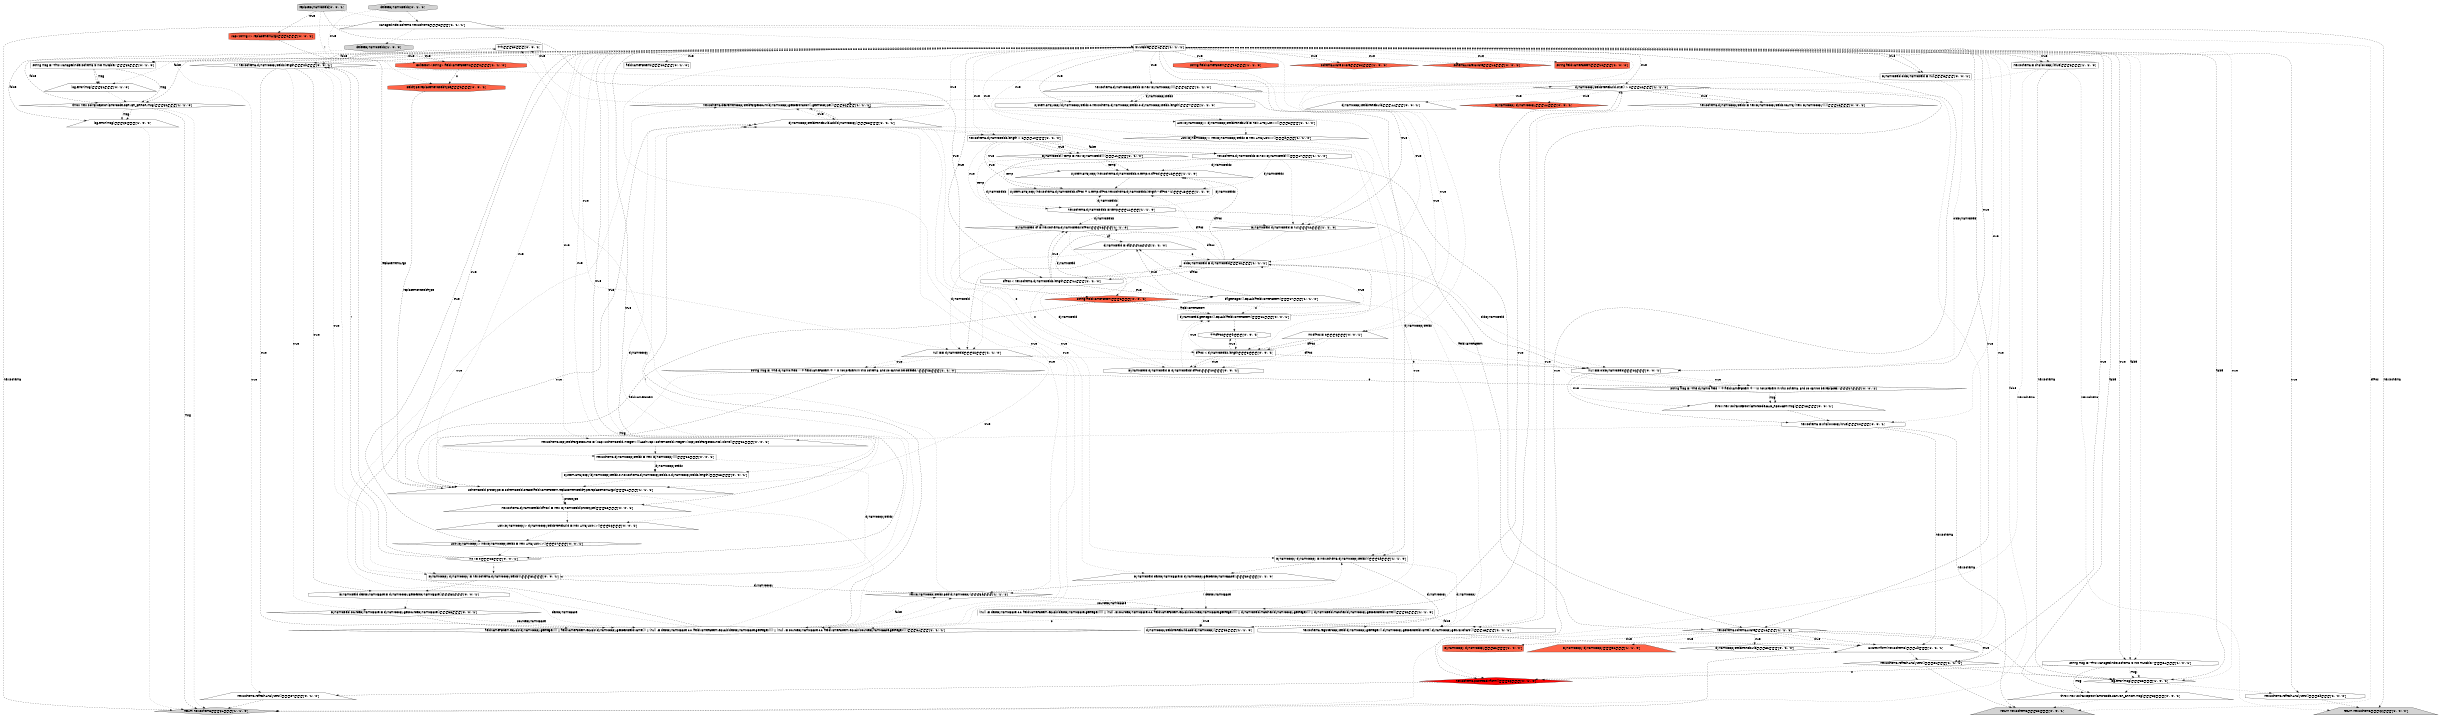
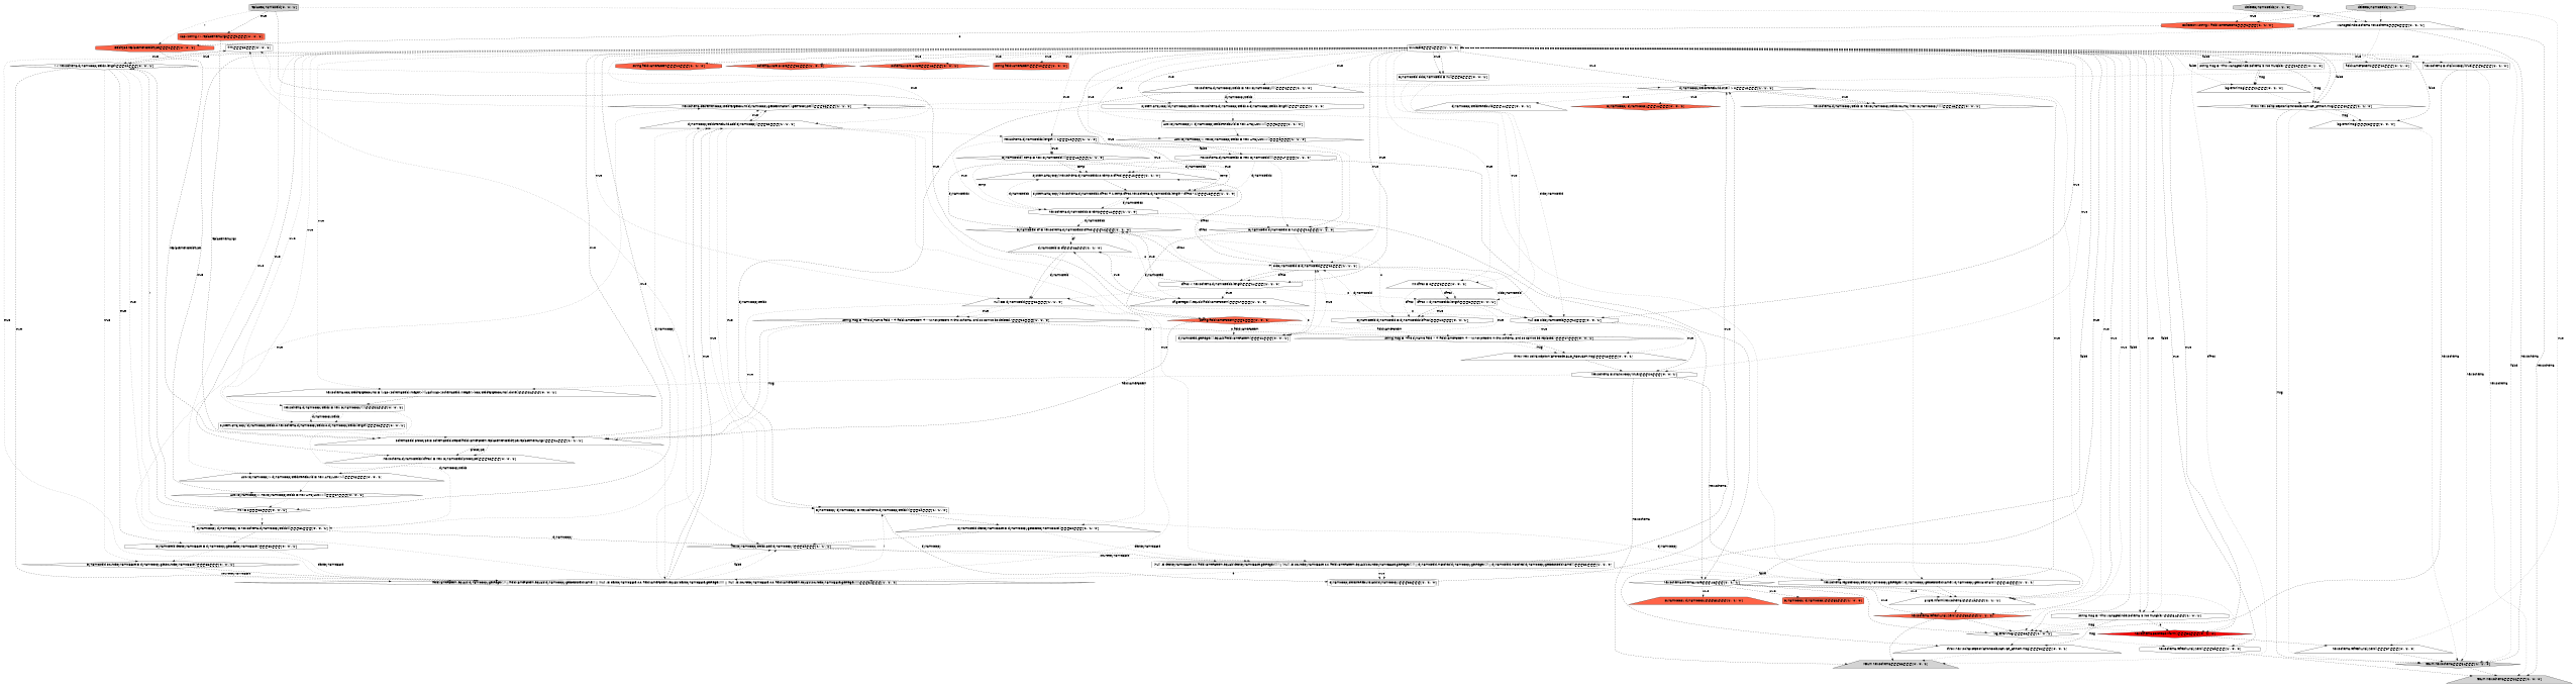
  digraph {
    fontname="DejaVu Sans"
    node [fillcolor=white fontname="DejaVu Sans" shape=diamond style=filled]
    edge [fontname="DejaVu Sans" style=dotted]
    n1 [label="++i@@@30@@@['0', '0', '1']" shape=cylinder]
    n2 [label="i < newSchema.dynamicCopyFields.length@@@29@@@['0', '0', '1']"]
    n3 [label="DynamicCopy dynamicCopy = newSchema.dynamicCopyFields(i(@@@31@@@['0', '0', '1']" shape=cylinder]
    n4 [label="fieldNamePattern.equals(dynamicCopy.getRegex()) || fieldNamePattern.equals(dynamicCopy.getDestFieldName()) || (null != destDynamicBase && fieldNamePattern.equals(destDynamicBase.getRegex())) || (null != sourceDynamicBase && fieldNamePattern.equals(sourceDynamicBase.getRegex()))@@@34@@@['1', '1', '1']"]
    n5 [label="DynamicField destDynamicBase = dynamicCopy.getDestDynamicBase()@@@32@@@['0', '0', '1']" shape=octagon]
    n6 [label="DynamicField sourceDynamicBase = dynamicCopy.getSourceDynamicBase()@@@33@@@['0', '0', '1']"]
    n7 [label="dynamicCopyFieldsToRebuild.size() > 0@@@42@@@['1', '1', '1']"]
    n8 [fillcolor=tomato label="String fieldNamePattern@@@2@@@['0', '0', '1']"]
    n9 [label="SchemaField prototype = SchemaField.create(fieldNamePattern,replacementFieldType,replacementArgs)@@@24@@@['1', '1', '1']" shape=trapezium]
    n10 [label="String msg = \"The dynamic field '\" + fieldNamePattern + \"' is not present in this schema, and so cannot be replaced.\"@@@17@@@['0', '0', '1']"]
    n11 [label="dynamicField.getRegex().equals(fieldNamePattern)@@@11@@@['0', '0', '1']" shape=cylinder]
    n12 [label="newSchema.dynamicFields(dfPos( = new DynamicField(prototype)@@@25@@@['0', '0', '1']" shape=trapezium]
    n13 [label="throw new SolrException(ErrorCode.BAD_REQUEST,msg)@@@18@@@['0', '0', '1']" shape=trapezium]
    n14 [label="oldDynamicField = dynamicField@@@12@@@['1', '1', '1']" shape=cylinder]
-   n15 [label="++dfPos@@@9@@@['0', '0', '1']" shape=octagon]
    n16 [label="List<DynamicCopy> dynamicCopyFieldsToRebuild = new ArrayList<>()@@@26@@@['0', '0', '1']" shape=trapezium]
    n17 [label="List<DynamicCopy> newDynamicCopyFields = new ArrayList<>()@@@27@@@['0', '0', '1']"]
    n18 [label="newSchema = shallowCopy(true)@@@5@@@['1', '1', '0']" shape=cylinder]
    n19 [fillcolor=lightgray label="return newSchema@@@64@@@['1', '1', '0']"]
    n20 [fillcolor=lightgray label="return newSchema@@@66@@@['1', '0', '0']" shape=trapezium]
    n21 [label="log.error(msg)@@@55@@@['1', '0', '1']"]
    n22 [label="newSchema.dynamicCopyFields = new DynamicCopy((((@@@6@@@['1', '1', '0']" shape=trapezium]
    n23 [label="throw new SolrException(ErrorCode.SERVER_ERROR,msg)@@@56@@@['0', '0', '1']" shape=trapezium]
    n24 [label="newSchema.refreshAnalyzers()@@@59@@@['1', '0', '0']" shape=octagon]
    n25 [label="System.arraycopy(dynamicCopyFields,0,newSchema.dynamicCopyFields,0,dynamicCopyFields.length)@@@7@@@['1', '1', '0']" shape=octagon]
    n26 [label="DynamicCopy dynamicCopy = newSchema.dynamicCopyFields(i(@@@29@@@['1', '1', '0']" shape=cylinder]
    n27 [label="newSchema.dynamicCopyFields = new DynamicCopy((((@@@22@@@['0', '0', '1']" shape=cylinder]
    n28 [label="System.arraycopy(dynamicCopyFields,0,newSchema.dynamicCopyFields,0,dynamicCopyFields.length)@@@23@@@['0', '0', '1']" shape=cylinder]
    n29 [label="newDynamicCopyFields.add(dynamicCopy)@@@39@@@['1', '1', '1']"]
    n30 [label="dynamicCopyFieldsToRebuild.add(dynamicCopy)@@@35@@@['1', '1', '1']" shape=trapezium]
    n31 [label="newSchema.decrementCopyFieldTargetCount(dynamicCopy.getDestination().getPrototype())@@@36@@@['1', '1', '1']"]
    n32 [label="dynamicCopyFieldsToRebuild@@@44@@@['0', '0', '1']" shape=trapezium]
    n33 [fillcolor=tomato label="Collection<String> fieldNamePatterns@@@2@@@['1', '1', '0']" shape=octagon]
    n34 [fillcolor=tomato label="FieldType replacementFieldType@@@2@@@['0', '0', '1']" shape=octagon]
    n35 [label="fieldNamePatterns@@@10@@@['0', '1', '0']" shape=cylinder]
    n36 [label="aware.inform(newSchema)@@@49@@@['1', '1', '1']" shape=trapezium]
-   n37 [label="newSchema.refreshAnalyzers()@@@51@@@['1', '1', '1']"]
+   n37 [fillcolor=tomato label="newSchema.refreshAnalyzers()@@@51@@@['1', '1', '1']"]
    n38 [fillcolor=red label="newSchema.postReadInform()@@@56@@@['0', '1', '0']"]
    n39 [fillcolor=lightgray label="return newSchema@@@58@@@['0', '0', '1']" shape=trapezium]
    n40 [label="log.error(msg)@@@61@@@['0', '1', '0']" shape=trapezium]
    n41 [label="throw new SolrException(ErrorCode.SERVER_ERROR,msg)@@@62@@@['1', '1', '0']"]
    n42 [label="log.error(msg)@@@63@@@['1', '0', '0']" shape=trapezium]
    n43 [label="newSchema.dynamicCopyFields = newDynamicCopyFields.toArray(new DynamicCopy(((()@@@43@@@['0', '0', '1']"]
    n44 [label="newSchema.registerCopyField(dynamicCopy.getRegex(),dynamicCopy.getDestFieldName(),dynamicCopy.getMaxChars())@@@45@@@['1', '1', '1']" shape=octagon]
    n45 [fillcolor=tomato label="DynamicCopy dynamicCopy@@@44@@@['0', '0', '1']"]
    n46 [fillcolor=lightgray label="deleteDynamicFields['1', '0', '0']" shape=octagon]
    n47 [label="ManagedIndexSchema newSchema@@@3@@@['1', '1', '1']" shape=trapezium]
    n48 [label="newSchema.refreshAnalyzers()@@@57@@@['0', '1', '0']" shape=trapezium]
    n49 [label="isMutable@@@4@@@['1', '1', '1']" shape=cylinder]
    n50 [label="List<DynamicCopy> dynamicCopyFieldsToRebuild = new ArrayList<>()@@@8@@@['1', '1', '0']" shape=cylinder]
    n51 [label="List<DynamicCopy> newDynamicCopyFields = new ArrayList<>()@@@9@@@['1', '1', '0']"]
    n52 [label="newSchema.dynamicFields.length > 1@@@40@@@['1', '1', '0']" shape=cylinder]
    n53 [label="newSchema.dynamicFields = new DynamicField((((@@@47@@@['1', '1', '0']" shape=octagon]
    n54 [label="System.arraycopy(newSchema.dynamicFields,0,temp,0,dfPos)@@@42@@@['1', '1', '0']" shape=trapezium]
    n55 [label="System.arraycopy(newSchema.dynamicFields,dfPos + 1,temp,dfPos,newSchema.dynamicFields.length - dfPos - 1)@@@43@@@['1', '1', '0']" shape=cylinder]
    n56 [label="DynamicField(( temp = new DynamicField((((@@@41@@@['1', '1', '0']"]
    n57 [label="newSchema.dynamicFields = temp@@@44@@@['1', '1', '0']" shape=octagon]
    n58 [label="newSchema.schemaAware@@@48@@@['1', '1', '1']"]
    n59 [label="DynamicField dynamicField = null@@@11@@@['1', '1', '0']"]
    n60 [label="DynamicField df = newSchema.dynamicFields(dfPos(@@@16@@@['1', '1', '0']"]
    n61 [label="(null != destDynamicBase && fieldNamePattern.equals(destDynamicBase.getRegex())) || (null != sourceDynamicBase && fieldNamePattern.equals(sourceDynamicBase.getRegex())) || dynamicField.matches(dynamicCopy.getRegex()) || dynamicField.matches(dynamicCopy.getDestFieldName())@@@32@@@['1', '1', '0']" shape=cylinder]
    n62 [label="DynamicField destDynamicBase = dynamicCopy.getDestDynamicBase()@@@30@@@['1', '1', '0']" shape=trapezium]
    n63 [fillcolor=tomato label="DynamicCopy dynamicCopy@@@52@@@['1', '0', '0']" shape=cylinder]
    n64 [fillcolor=tomato label="DynamicCopy dynamicCopy@@@52@@@['1', '1', '0']" shape=trapezium]
-   n65 [label="dynamicCopyFieldsToRebuild@@@52@@@['0', '1', '0']"]
    n66 [label="dynamicField = df@@@18@@@['1', '1', '0']" shape=trapezium]
    n67 [label="DynamicField dynamicField = dynamicFields(dfPos(@@@10@@@['0', '0', '1']" shape=octagon]
    n68 [label="df.getRegex().equals(fieldNamePattern)@@@17@@@['1', '1', '0']" shape=trapezium]
    n69 [label="dfPos < newSchema.dynamicFields.length@@@14@@@['1', '1', '0']" shape=octagon]
    n70 [label="dfPos < dynamicFields.length@@@8@@@['0', '0', '1']" shape=cylinder]
    n71 [label="null == dynamicField@@@22@@@['1', '1', '0']" shape=trapezium]
    n72 [label="String msg = \"The dynamic field '\" + fieldNamePattern + \"' is not present in this schema, and so cannot be deleted.\"@@@23@@@['1', '1', '0']"]
    n73 [fillcolor=tomato label="String fieldNamePattern@@@10@@@['1', '1', '0']" shape=octagon]
    n74 [fillcolor=tomato label="SchemaAware aware@@@56@@@['1', '0', '0']"]
    n75 [label="int i = 0@@@28@@@['0', '0', '1']"]
    n76 [fillcolor=tomato label="SchemaAware aware@@@48@@@['0', '0', '1']"]
    n77 [fillcolor=tomato label="String fieldNamePattern@@@10@@@['1', '0', '0']" shape=cylinder]
    n78 [label="String msg = \"This ManagedIndexSchema is not mutable.\"@@@54@@@['1', '0', '1']" shape=octagon]
    n79 [label="newSchema.copyFieldTargetCounts = (Map<SchemaField,Integer>)((HashMap<SchemaField,Integer>)copyFieldTargetCounts).clone()@@@21@@@['0', '0', '1']" shape=trapezium]
    n80 [label="String msg = \"This ManagedIndexSchema is not mutable.\"@@@60@@@['0', '1', '0']" shape=cylinder]
    n81 [label="null == oldDynamicField@@@16@@@['0', '0', '1']" shape=octagon]
    n82 [label="int dfPos = 0@@@6@@@['0', '0', '1']" shape=trapezium]
    n83 [label="DynamicField oldDynamicField = null@@@5@@@['0', '0', '1']" shape=cylinder]
    n84 [label="newSchema = shallowCopy(true)@@@20@@@['0', '0', '1']" shape=octagon]
    n85 [label="dynamicCopyFieldsToRebuild.add(dynamicCopy)@@@33@@@['1', '1', '0']" shape=cylinder]
    n86 [fillcolor=lightgray label="replaceDynamicField['0', '0', '1']" shape=cylinder]
    n87 [fillcolor=tomato label="Map<String,?> replacementArgs@@@2@@@['0', '0', '1']" shape=cylinder]
    n88 [fillcolor=lightgray label="deleteDynamicFields['0', '1', '0']" shape=octagon]
    n1 -> n2 [style=dashed]
    n2 -> n1 [label=true]
    n2 -> n3 [label=true]
    n2 -> n3
    n2 -> n4 [label=true style=dashed]
    n2 -> n5 [label=true style=dashed]
    n2 -> n6 [label=true]
    n2 -> n7
    n3 -> n5 [style=dashed]
    n3 -> n29 [label=dynamicCopy style=dashed]
    n3 -> n30 [label=dynamicCopy]
    n4 -> n26 [label=i]
    n4 -> n29 [label=false]
    n4 -> n29
    n4 -> n30 [style=dashed]
    n4 -> n30 [label=true style=dashed]
    n4 -> n30 [label=i]
    n4 -> n31 [label=true]
    n5 -> n4 [label=destDynamicBase]
    n5 -> n6
    n6 -> n4 [style=dashed]
    n6 -> n4 [label=sourceDynamicBase]
    n7 -> n31
    n7 -> n32 [label=true]
    n7 -> n36
    n7 -> n43 [style=dashed]
    n7 -> n43 [label=true style=dashed]
    n7 -> n44 [label=true style=dashed]
    n7 -> n45 [label=true]
    n8 -> n9 [label=fieldNamePattern style=dashed]
    n8 -> n10 [label=fieldNamePattern]
    n8 -> n11 [label=fieldNamePattern style=dashed]
    n9 -> n4
    n9 -> n12 [label=prototype style=dashed]
    n9 -> n12 [style=dashed]
    n10 -> n13 [label=msg]
    n10 -> n13 [style=dashed]
    n11 -> n14 [style=dashed]
    n11 -> n14 [label=true]
-   n11 -> n15 [style=dashed]
    n12 -> n16 [style=dashed]
    n13 -> n84 [style=dashed]
    n14 -> n54 [label=dfPos style=dashed]
    n14 -> n55 [label=dfPos]
    n14 -> n60 [label=dfPos]
    n14 -> n69 [style=dashed]
    n14 -> n69 [label=dfPos style=dashed]
    n14 -> n81 [style=dashed]
    n14 -> n81 [label=oldDynamicField]
-   n15 -> n70 [style=dashed]
    n16 -> n17
    n17 -> n75
    n18 -> n19 [label=newSchema]
    n18 -> n20 [label=newSchema]
    n18 -> n21 [label=newSchema style=dashed]
    n18 -> n22
-   n19 -> n36 [style=dashed]
+   n19 -> n20 [style=dashed]
    n21 -> n23
    n21 -> n24
    n22 -> n25
    n22 -> n25 [label=dynamicCopyFields style=dashed]
    n22 -> n26 [label=dynamicCopyFields style=dashed]
    n23 -> n39
    n24 -> n20 [style=dashed]
    n25 -> n50
    n26 -> n44 [label=dynamicCopy]
    n26 -> n62 [style=dashed]
    n26 -> n85 [label=dynamicCopy style=dashed]
    n27 -> n3 [label=dynamicCopyFields]
    n27 -> n28
    n27 -> n28 [label=dynamicCopyFields style=dashed]
    n28 -> n9
    n29 -> n1
    n29 -> n61 [label=sourceDynamicBase]
    n29 -> n61 [style=dashed]
    n30 -> n26 [label=true]
    n30 -> n26
    n30 -> n29 [label=true]
    n30 -> n31 [style=dashed]
    n30 -> n31 [label=true]
    n30 -> n52
    n30 -> n61 [label=true]
    n30 -> n62 [label=true]
    n31 -> n1
    n31 -> n30 [style=dashed]
    n33 -> n34 [label=0 style=dashed]
    n34 -> n9 [label=replacementFieldType style=dashed]
    n36 -> n37 [style=dashed]
    n37 -> n21 [style=dashed]
    n37 -> n38
    n37 -> n39 [style=dashed]
    n38 -> n48 [style=dashed]
    n40 -> n41
    n41 -> n19 [label=msg style=dashed]
    n41 -> n19
    n41 -> n42 [label=msg]
    n41 -> n42 [style=dashed]
    n42 -> n19
    n43 -> n44
    n44 -> n31
    n44 -> n36 [style=dashed]
    n46 -> n33 [label=true style=dashed]
-   n47 -> n46
+   n46 -> n47
    n46 -> n48 [label=true]
    n47 -> n19 [label=newSchema style=dashed]
    n47 -> n20 [label=newSchema style=dashed]
    n47 -> n39 [label=dfPos]
    n47 -> n49
    n48 -> n19 [style=dashed]
    n49 -> n2 [label=true style=dashed]
    n49 -> n4 [label=true]
    n49 -> n7 [label=true style=dashed]
    n49 -> n9 [label=true style=dashed]
    n49 -> n12 [label=true style=dashed]
    n49 -> n14 [label=true]
    n49 -> n16 [label=true]
    n49 -> n17 [label=true style=dashed]
    n49 -> n18 [label=true]
    n49 -> n18 [style=dashed]
    n49 -> n19 [label=false]
    n49 -> n21 [label=false style=dashed]
    n49 -> n21 [label=true]
    n49 -> n22 [label=true]
    n49 -> n23 [label=false style=dashed]
    n49 -> n24 [label=true style=dashed]
    n49 -> n25 [label=true style=dashed]
    n49 -> n27 [label=true]
    n49 -> n28 [label=true]
    n49 -> n30 [label=true]
    n49 -> n35 [label=true]
    n49 -> n36 [label=true]
    n49 -> n37 [label=true style=dashed]
    n49 -> n38 [label=true style=dashed]
    n49 -> n40 [label=false]
    n49 -> n41 [style=dashed]
    n49 -> n41 [label=false style=dashed]
    n49 -> n42 [label=false style=dashed]
    n49 -> n50 [label=true]
    n49 -> n51 [label=true]
    n49 -> n52 [label=true]
    n49 -> n58 [label=true style=dashed]
    n49 -> n59 [label=true style=dashed]
    n49 -> n69 [label=true style=dashed]
    n49 -> n70 [label=true]
    n49 -> n71 [label=true]
    n49 -> n73 [label=true style=dashed]
    n49 -> n74 [label=true style=dashed]
    n49 -> n75 [label=true style=dashed]
    n49 -> n76 [label=true]
    n49 -> n77 [label=true]
    n49 -> n78 [label=false]
    n49 -> n78
    n49 -> n78 [label=true style=dashed]
    n49 -> n79 [label=true]
    n49 -> n80 [style=dashed]
    n49 -> n80 [label=false]
    n49 -> n81 [label=true style=dashed]
    n49 -> n82 [label=true]
    n49 -> n83 [label=true style=dashed]
    n49 -> n83 [style=dashed]
    n49 -> n84 [label=true]
    n50 -> n51 [style=dashed]
    n51 -> n59
    n52 -> n53 [label=false]
    n52 -> n53 [style=dashed]
    n52 -> n54 [label=true]
    n52 -> n55 [label=true style=dashed]
    n52 -> n56 [label=true style=dashed]
    n52 -> n56 [style=dashed]
    n52 -> n57 [label=true]
    n53 -> n54 [label=dynamicFields]
    n53 -> n55 [label=dynamicFields]
    n53 -> n58 [style=dashed]
    n53 -> n59
    n53 -> n60 [label=dynamicFields style=dashed]
    n54 -> n55 [style=dashed]
    n55 -> n57
    n56 -> n54 [label=temp]
    n56 -> n54 [style=dashed]
    n56 -> n55 [label=temp style=dashed]
    n56 -> n57 [label=temp]
    n57 -> n54 [label=dynamicFields]
    n57 -> n55 [label=dynamicFields]
    n57 -> n58 [style=dashed]
    n57 -> n59
    n57 -> n60 [label=dynamicFields style=dashed]
    n58 -> n21 [style=dashed]
    n58 -> n36 [style=dashed]
    n58 -> n36 [label=true]
    n58 -> n37 [label=true style=dashed]
    n58 -> n38
    n58 -> n63 [label=true style=dashed]
    n58 -> n64 [label=true]
-   n58 -> n65 [label=true]
    n59 -> n8 [label=dynamicField style=dashed]
    n59 -> n14
    n60 -> n66 [label=df style=dashed]
    n60 -> n67 [label=0]
    n60 -> n68
    n61 -> n4 [label=0]
    n61 -> n7 [label=true style=dashed]
    n61 -> n44 [label=false]
    n61 -> n44
    n61 -> n85 [label=true]
    n61 -> n85
    n62 -> n29 [style=dashed]
    n62 -> n61 [label=destDynamicBase]
    n66 -> n14 [label=0]
    n66 -> n71 [label=dynamicField]
    n66 -> n71 [style=dashed]
    n67 -> n11
    n67 -> n14 [label=dynamicField]
    n68 -> n11 [label=0]
    n68 -> n66 [label=true style=dashed]
    n68 -> n66 [style=dashed]
    n69 -> n60 [label=true style=dashed]
    n69 -> n60 [style=dashed]
    n69 -> n68 [label=true style=dashed]
    n69 -> n70 [label=0]
    n69 -> n71
    n70 -> n11 [label=true]
-   n70 -> n15 [label=true style=dashed]
    n70 -> n67 [label=true]
    n70 -> n67 [style=dashed]
    n70 -> n81 [style=dashed]
    n71 -> n4
    n71 -> n9 [label=true]
    n71 -> n72
    n71 -> n72 [label=true]
    n71 -> n81 [label=0]
    n72 -> n9 [label=msg]
    n72 -> n9 [style=dashed]
    n72 -> n10 [label=0 style=dashed]
    n75 -> n2 [label=i style=dashed]
    n75 -> n2 [style=dashed]
    n75 -> n3 [label=i]
    n78 -> n21 [label=msg]
    n78 -> n21
    n78 -> n23 [label=msg style=dashed]
    n78 -> n38 [label=0 style=dashed]
    n79 -> n27 [style=dashed]
    n80 -> n40 [label=msg style=dashed]
    n80 -> n40 [style=dashed]
    n80 -> n41 [label=msg style=dashed]
    n81 -> n10
    n81 -> n10 [label=true]
    n81 -> n13 [label=true]
    n81 -> n84 [style=dashed]
    n82 -> n67 [label=dfPos]
    n82 -> n70 [label=dfPos style=dashed]
    n82 -> n70 [style=dashed]
    n83 -> n81 [label=oldDynamicField]
    n83 -> n82
    n84 -> n36 [label=newSchema style=dashed]
    n84 -> n39 [label=newSchema style=dashed]
    n84 -> n79
    n85 -> n7 [style=dashed]
    n86 -> n8 [label=true style=dashed]
    n86 -> n34 [label=i]
    n86 -> n47
    n86 -> n87 [label=true style=dashed]
    n87 -> n9 [label=replacementArgs style=dashed]
    n88 -> n33 [label=true]
    n88 -> n47 [style=dashed]
  }
